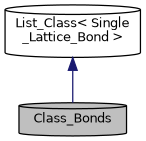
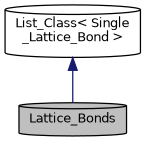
  digraph {
    node [color=black fontname=Helvetica fontsize=10 shape=cylinder style=filled]
-   n1 [fillcolor=grey75 fontcolor=black height=0.2 label=Class_Bonds width=0.4]
+   n1 [fillcolor=grey75 fontcolor=black height=0.2 label=Lattice_Bonds width=0.4]
    n2 [fillcolor=white height=0.2 label="List_Class\< Single\l_Lattice_Bond \>" width=0.4]
    n2 -> n1 [color=midnightblue dir=back fontname=Helvetica fontsize=10 labelfontname=Helvetica labelfontsize=10 style=solid]
  }
